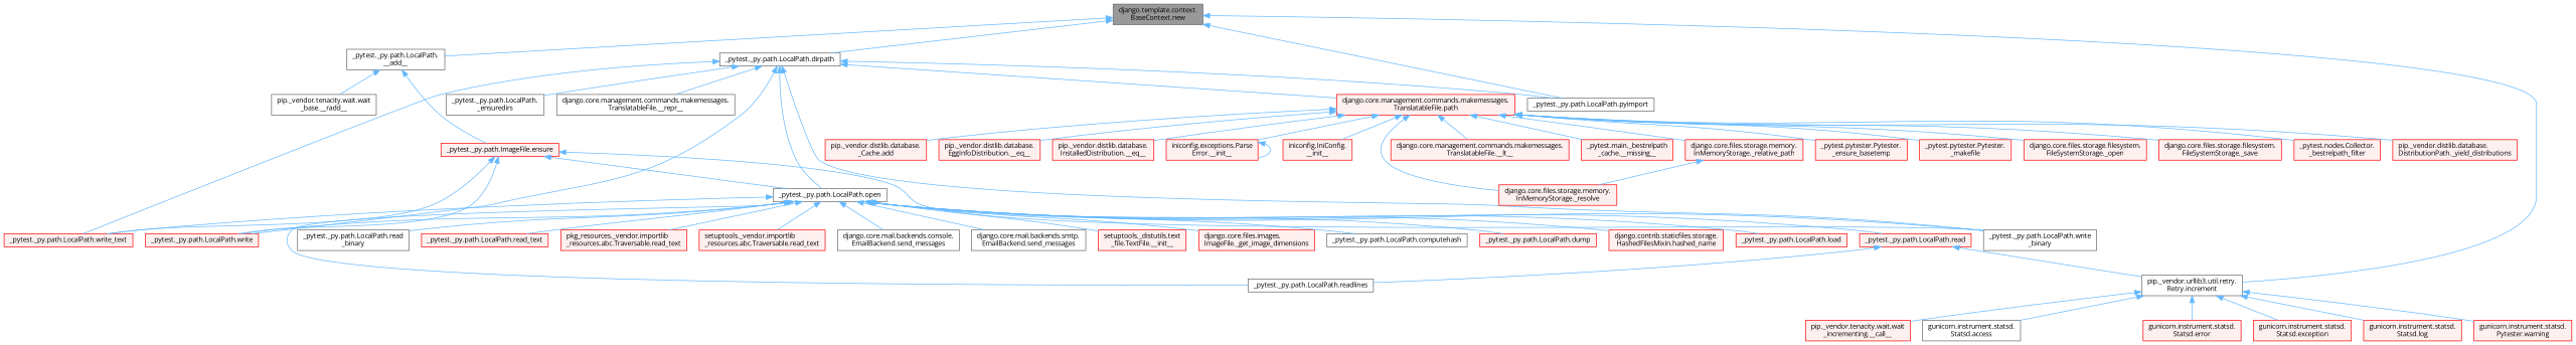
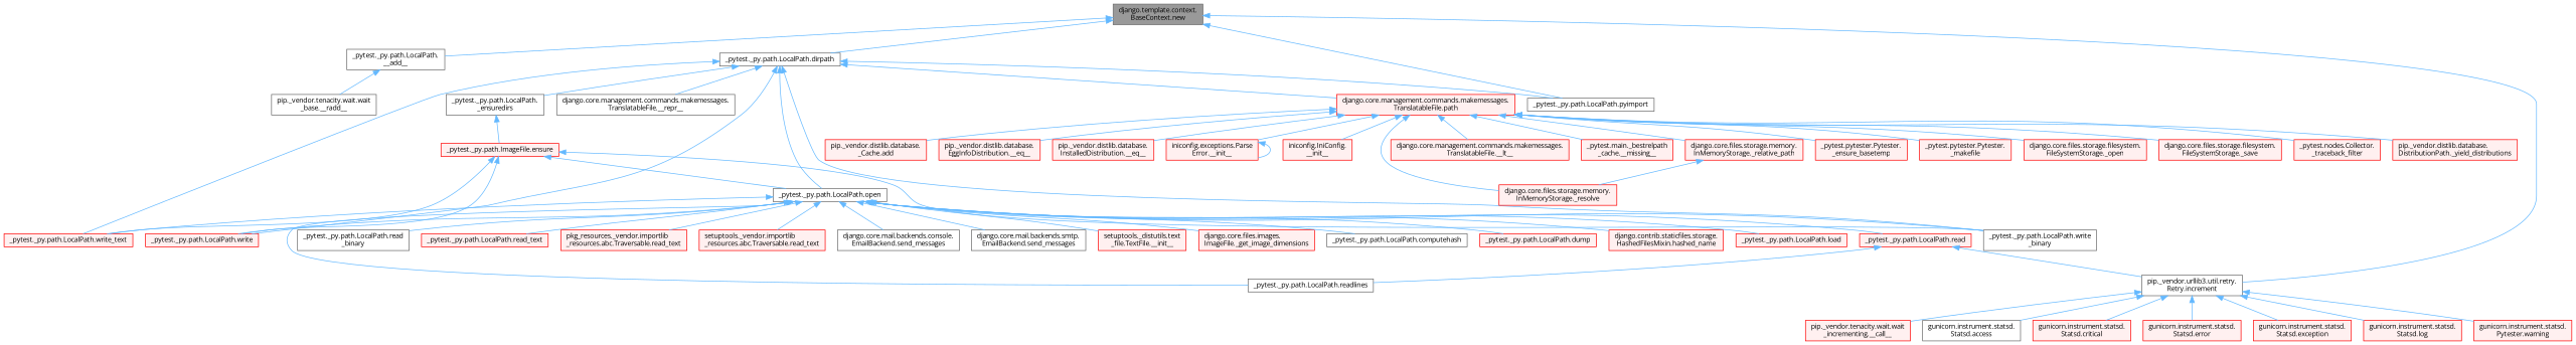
  digraph {
    fontname="Open Sans"
    rankdir=TB
    node [color=red fillcolor="#FFF0F0" fontname="Open Sans" fontsize=10 shape=box style=filled]
    edge [color=steelblue1 dir=back fontname="Open Sans" fontsize=10 labelfontname=Helvetica labelfontsize=10 style=solid]
    n1 [color=gray40 fillcolor=grey60 fontcolor=black height=0.2 label="django.template.context.\lBaseContext.new" width=0.4]
    n2 [color=grey40 fillcolor=white height=0.2 label="_pytest._py.path.LocalPath.\l__add__" width=0.4]
    n3 [color=grey40 fillcolor=white height=0.2 label="_pytest._py.path.LocalPath.dirpath" width=0.4]
    n4 [color=grey40 fillcolor=white height=0.2 label="pip._vendor.urllib3.util.retry.\lRetry.increment" width=0.4]
    n5 [color=grey40 fillcolor=white height=0.2 label="_pytest._py.path.LocalPath.pyimport" width=0.4]
    n6 [color=grey40 fillcolor=white height=0.2 label="pip._vendor.tenacity.wait.wait\l_base.__radd__" width=0.4]
    n7 [color=grey40 fillcolor=white height=0.2 label="django.core.management.commands.makemessages.\lTranslatableFile.__repr__" width=0.4]
    n8 [color=grey40 fillcolor=white height=0.2 label="_pytest._py.path.LocalPath.\l_ensuredirs" width=0.4]
    n9 [color=grey40 fillcolor=white height=0.2 label="_pytest._py.path.LocalPath.open" width=0.4]
    n10 [height=0.2 label="_pytest._py.path.LocalPath.write" width=0.4]
    n11 [color=grey40 fillcolor=white height=0.2 label="_pytest._py.path.LocalPath.write\l_binary" width=0.4]
    n12 [height=0.2 label="_pytest._py.path.LocalPath.write_text" width=0.4]
    n13 [height=0.2 label="django.core.management.commands.makemessages.\lTranslatableFile.path" width=0.4]
    n14 [height=0.2 label="pip._vendor.tenacity.wait.wait\l_incrementing.__call__" width=0.4]
    n15 [color=grey40 fillcolor=white height=0.2 label="gunicorn.instrument.statsd.\lStatsd.access" width=0.4]
+   n16 [height=0.2 label="gunicorn.instrument.statsd.\lStatsd.critical" width=0.4]
    n17 [height=0.2 label="gunicorn.instrument.statsd.\lStatsd.error" width=0.4]
    n18 [height=0.2 label="gunicorn.instrument.statsd.\lStatsd.exception" width=0.4]
    n19 [height=0.2 label="gunicorn.instrument.statsd.\lStatsd.log" width=0.4]
    n20 [height=0.2 label="gunicorn.instrument.statsd.\lPytester.warning" width=0.4]
    n21 [height=0.2 label="_pytest._py.path.ImageFile.ensure" width=0.4]
    n22 [height=0.2 label="setuptools._distutils.text\l_file.TextFile.__init__" width=0.4]
    n23 [height=0.2 label="django.core.files.images.\lImageFile._get_image_dimensions" width=0.4]
    n24 [color=grey40 fillcolor=white height=0.2 label="_pytest._py.path.LocalPath.computehash" width=0.4]
    n25 [height=0.2 label="_pytest._py.path.LocalPath.dump" width=0.4]
    n26 [height=0.2 label="django.contrib.staticfiles.storage.\lHashedFilesMixin.hashed_name" width=0.4]
    n27 [height=0.2 label="_pytest._py.path.LocalPath.load" width=0.4]
    n28 [height=0.2 label="_pytest._py.path.LocalPath.read" width=0.4]
    n29 [color=grey40 fillcolor=white height=0.2 label="_pytest._py.path.LocalPath.readlines" width=0.4]
    n30 [color=grey40 fillcolor=white height=0.2 label="_pytest._py.path.LocalPath.read\l_binary" width=0.4]
    n31 [height=0.2 label="_pytest._py.path.LocalPath.read_text" width=0.4]
    n32 [height=0.2 label="pkg_resources._vendor.importlib\l_resources.abc.Traversable.read_text" width=0.4]
    n33 [height=0.2 label="setuptools._vendor.importlib\l_resources.abc.Traversable.read_text" width=0.4]
    n34 [color=grey40 fillcolor=white height=0.2 label="django.core.mail.backends.console.\lEmailBackend.send_messages" width=0.4]
    n35 [color=grey40 fillcolor=white height=0.2 label="django.core.mail.backends.smtp.\lEmailBackend.send_messages" width=0.4]
    n36 [height=0.2 label="pip._vendor.distlib.database.\lEggInfoDistribution.__eq__" width=0.4]
    n37 [height=0.2 label="pip._vendor.distlib.database.\lInstalledDistribution.__eq__" width=0.4]
    n38 [height=0.2 label="iniconfig.exceptions.Parse\lError.__init__" width=0.4]
    n39 [height=0.2 label="iniconfig.IniConfig.\l__init__" width=0.4]
    n40 [height=0.2 label="django.core.management.commands.makemessages.\lTranslatableFile.__lt__" width=0.4]
    n41 [height=0.2 label="_pytest.main._bestrelpath\l_cache.__missing__" width=0.4]
    n42 [height=0.2 label="_pytest.pytester.Pytester.\l_ensure_basetemp" width=0.4]
    n43 [height=0.2 label="_pytest.pytester.Pytester.\l_makefile" width=0.4]
    n44 [height=0.2 label="django.core.files.storage.filesystem.\lFileSystemStorage._open" width=0.4]
    n45 [height=0.2 label="django.core.files.storage.memory.\lInMemoryStorage._relative_path" width=0.4]
    n46 [height=0.2 label="django.core.files.storage.memory.\lInMemoryStorage._resolve" width=0.4]
    n47 [height=0.2 label="django.core.files.storage.filesystem.\lFileSystemStorage._save" width=0.4]
-   n48 [height=0.2 label="_pytest.nodes.Collector.\l_bestrelpath_filter" width=0.4]
+   n48 [height=0.2 label="_pytest.nodes.Collector.\l_traceback_filter" width=0.4]
    n49 [height=0.2 label="pip._vendor.distlib.database.\lDistributionPath._yield_distributions" width=0.4]
    n50 [height=0.2 label="pip._vendor.distlib.database.\l_Cache.add" width=0.4]
    n1 -> n2
    n1 -> n3
    n1 -> n4
    n1 -> n5
    n2 -> n6
    n3 -> n5
    n3 -> n7
    n3 -> n8
    n3 -> n9
    n3 -> n10
    n3 -> n11
    n3 -> n12
    n3 -> n13
    n4 -> n14
    n4 -> n15
+   n4 -> n16
    n4 -> n17
    n4 -> n18
    n4 -> n19
    n4 -> n20
-   n2 -> n21
+   n8 -> n21
    n9 -> n10
    n9 -> n11
    n9 -> n12
    n9 -> n22
    n9 -> n23
    n9 -> n24
    n9 -> n25
    n9 -> n26
    n9 -> n27
    n9 -> n28
    n9 -> n29
    n9 -> n30
    n9 -> n31
    n9 -> n32
    n9 -> n33
    n9 -> n34
    n9 -> n35
    n13 -> n36
    n13 -> n37
    n13 -> n38
    n13 -> n39
    n13 -> n40
    n13 -> n41
    n13 -> n42
    n13 -> n43
    n13 -> n44
    n13 -> n45
    n13 -> n46
    n13 -> n47
    n13 -> n48
    n13 -> n49
    n13 -> n50
    n21 -> n9
    n21 -> n10
    n21 -> n11
    n21 -> n12
    n28 -> n4
    n28 -> n29
    n38 -> n38
    n45 -> n46
  }
